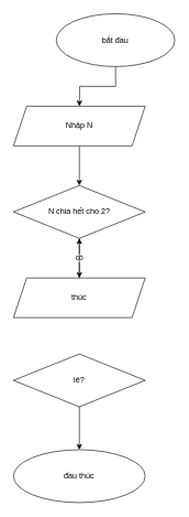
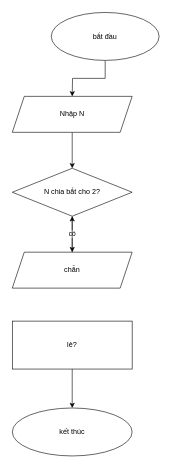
  <mxCell id="0" />
  <mxCell id="1" parent="0" />
  <mxCell id="2" style="edgeStyle=orthogonalEdgeStyle;rounded=0;orthogonalLoop=1;jettySize=auto;html=1;" edge="1" parent="1" source="3"><mxGeometry relative="1" as="geometry"><mxPoint x="120" y="160" as="targetPoint" /></mxGeometry></mxCell>
  <mxCell id="3" value="bắt đầu" style="ellipse;whiteSpace=wrap;html=1;" vertex="1" parent="1"><mxGeometry x="85" y="20" width="180" height="80" as="geometry" /></mxCell>
  <mxCell id="4" style="edgeStyle=orthogonalEdgeStyle;rounded=0;orthogonalLoop=1;jettySize=auto;html=1;" edge="1" parent="1" source="5"><mxGeometry relative="1" as="geometry"><mxPoint x="120" y="280" as="targetPoint" /></mxGeometry></mxCell>
  <mxCell id="5" value="Nhập N" style="shape=parallelogram;perimeter=parallelogramPerimeter;whiteSpace=wrap;html=1;fixedSize=1;" vertex="1" parent="1"><mxGeometry x="20" y="160" width="200" height="60" as="geometry" /></mxCell>
  <mxCell id="6" value="có" style="edgeStyle=orthogonalEdgeStyle;rounded=0;orthogonalLoop=1;jettySize=auto;html=1;" edge="1" parent="1" source="7"><mxGeometry relative="1" as="geometry"><mxPoint x="120" y="420" as="targetPoint" /></mxGeometry></mxCell>
- <mxCell id="7" value="N chia hết cho 2?" style="rhombus;whiteSpace=wrap;html=1;" vertex="1" parent="1"><mxGeometry x="20" y="280" width="200" height="80" as="geometry" /></mxCell>
+ <mxCell id="7" value="N chia bắt cho 2?" style="rhombus;whiteSpace=wrap;html=1;" vertex="1" parent="1"><mxGeometry x="20" y="280" width="200" height="80" as="geometry" /></mxCell>
  <mxCell id="8" style="edgeStyle=orthogonalEdgeStyle;rounded=0;orthogonalLoop=1;jettySize=auto;html=1;" edge="1" parent="1" source="9" target="7"><mxGeometry relative="1" as="geometry" /></mxCell>
- <mxCell id="9" value="thúc" style="shape=parallelogram;perimeter=parallelogramPerimeter;whiteSpace=wrap;html=1;fixedSize=1;" vertex="1" parent="1"><mxGeometry x="20" y="420" width="200" height="60" as="geometry" /></mxCell>
+ <mxCell id="9" value="chẵn" style="shape=parallelogram;perimeter=parallelogramPerimeter;whiteSpace=wrap;html=1;fixedSize=1;" vertex="1" parent="1"><mxGeometry x="20" y="420" width="200" height="60" as="geometry" /></mxCell>
  <mxCell id="10" style="edgeStyle=orthogonalEdgeStyle;rounded=0;orthogonalLoop=1;jettySize=auto;html=1;" edge="1" parent="1" source="11"><mxGeometry relative="1" as="geometry"><mxPoint x="120" y="680" as="targetPoint" /></mxGeometry></mxCell>
- <mxCell id="11" value="lẻ?" style="rhombus;whiteSpace=wrap;html=1;" vertex="1" parent="1"><mxGeometry x="20" y="535" width="200" height="80" as="geometry" /></mxCell>
- <mxCell id="12" value="đầu thúc" style="ellipse;whiteSpace=wrap;html=1;" vertex="1" parent="1"><mxGeometry x="20" y="680" width="200" height="80" as="geometry" /></mxCell>
+ <mxCell id="11" value="lẻ?" style="whiteSpace=wrap;html=1;rounded=0;" vertex="1" parent="1"><mxGeometry x="20" y="535" width="200" height="80" as="geometry" /></mxCell>
+ <mxCell id="12" value="kết thúc" style="ellipse;whiteSpace=wrap;html=1;" vertex="1" parent="1"><mxGeometry x="20" y="680" width="200" height="80" as="geometry" /></mxCell>
